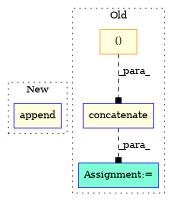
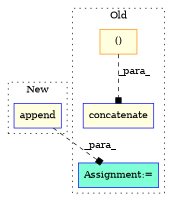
  digraph {
    node [a=32 color=blue fillcolor=lightyellow shape=box style=filled]
    edge [arrowhead=box style=dashed]
    n1 [l="19,1" label=concatenate s="1003,1047"]
    n2 [a=7 fillcolor=aquamarine l=1 label="Assignment:=" s=1126]
    n3 [a=106 color=darkorange l=46 label="()" s=662]
    n4 [l="7,1" label=append s="943,953"]
    subgraph cluster_1 {
      label=Old
      style=dotted
      n1
      n2
      n3
    }
    subgraph cluster_2 {
      label=New
      style=dotted
      n4
    }
-   n1 -> n2 [label=_para_]
+   n4 -> n2 [label=_para_]
    n3 -> n1 [label=_para_]
  }
